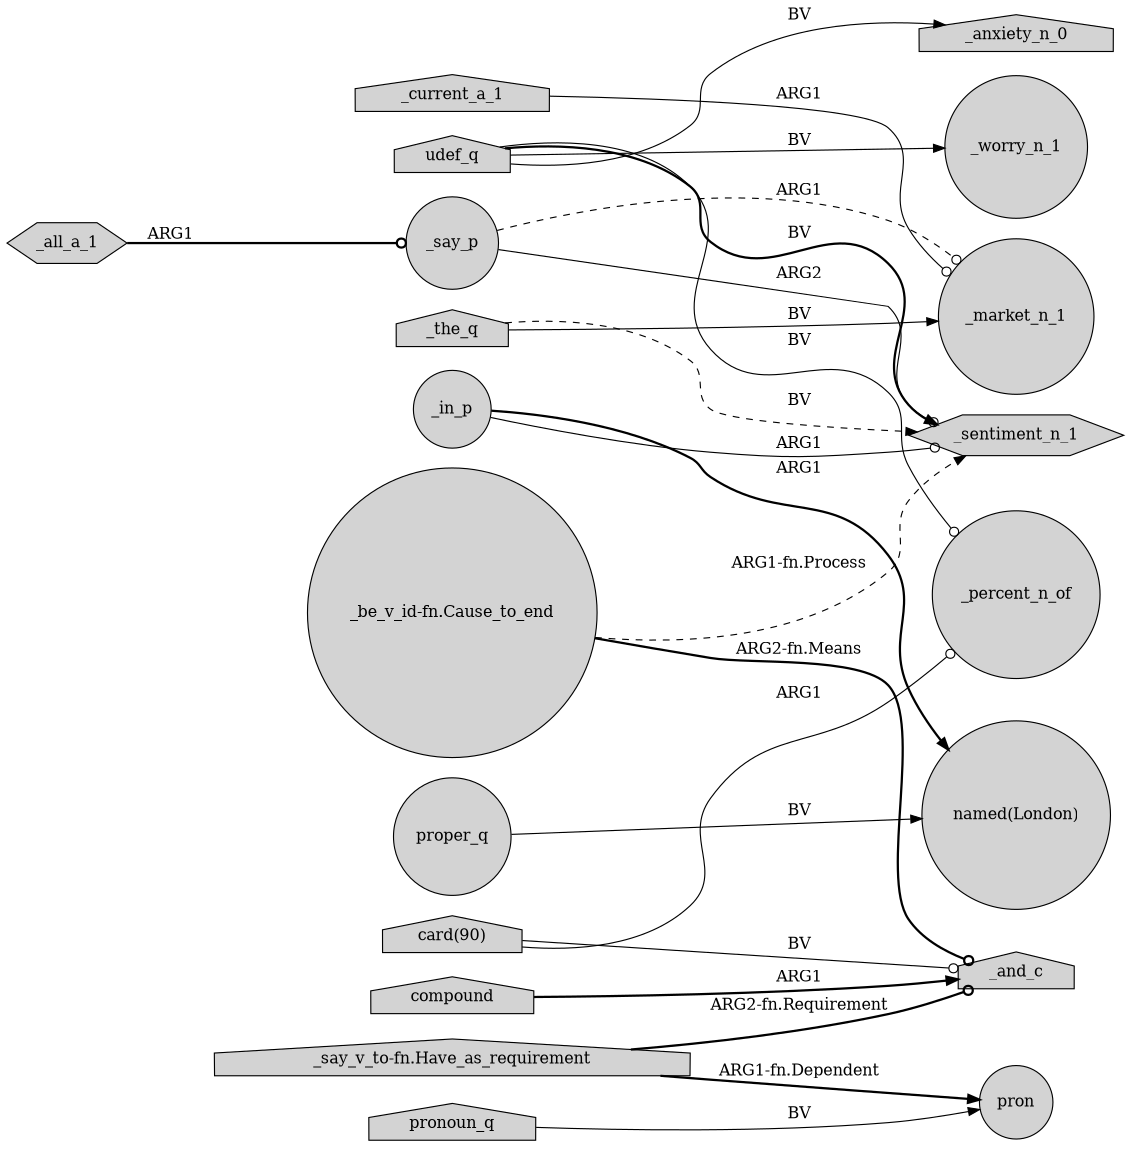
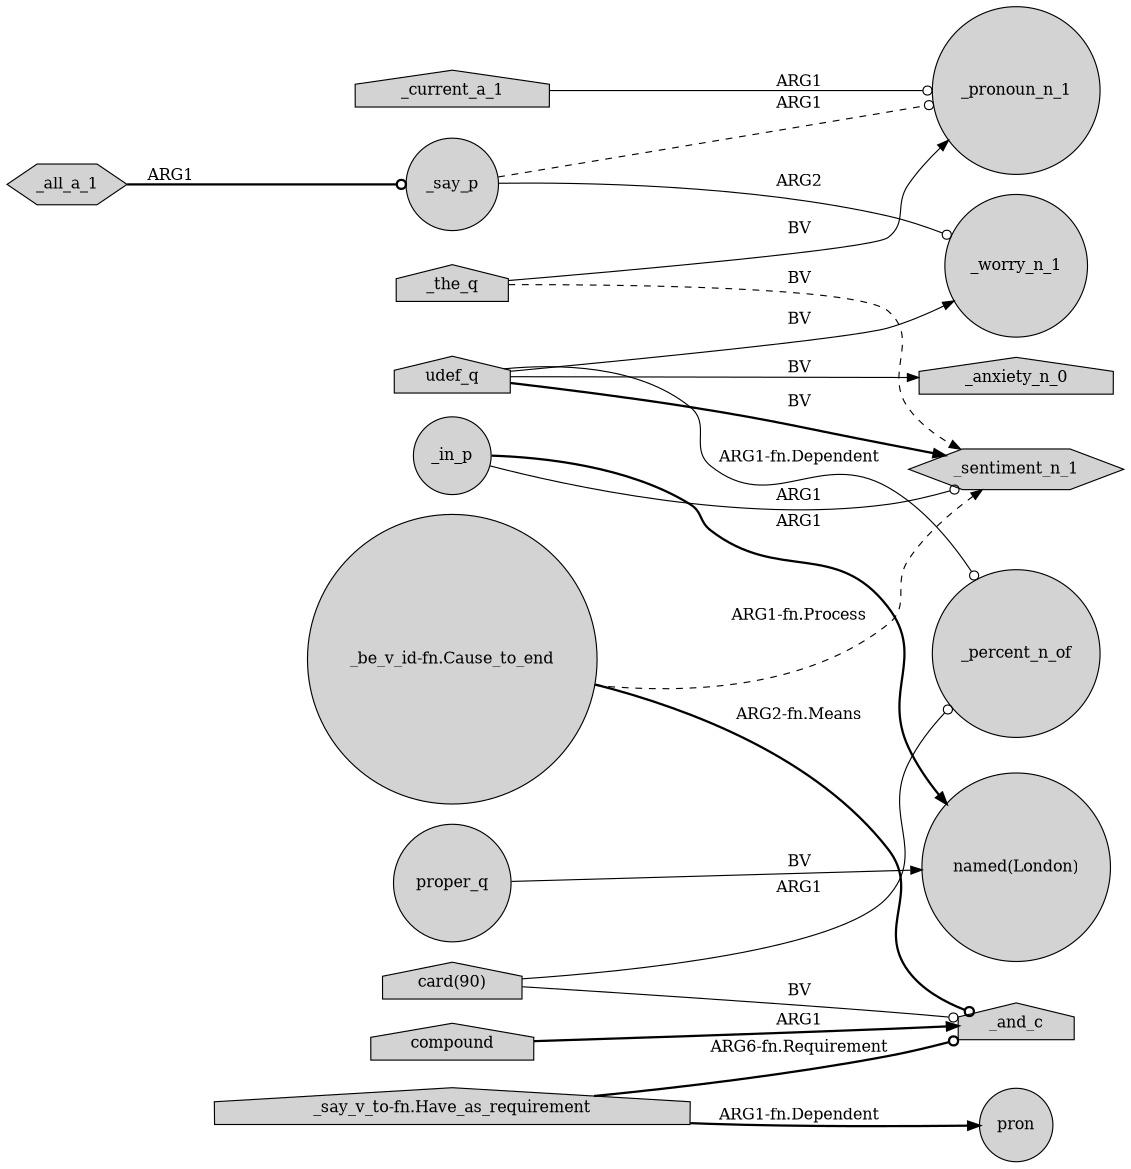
  digraph {
    rankdir=LR
    node [shape=house style=filled]
    edge [arrowhead=normal style=solid]
    udef_q
    _worry_n_1 [shape=circle]
    _sentiment_n_1 [shape=hexagon]
    _percent_n_of [shape=circle]
    n5 [label=_anxiety_n_0]
    _and_c
    compound
    _all_a_1 [shape=hexagon]
    n9 [label=_say_p shape=circle]
-   _market_n_1 [shape=circle]
+   _market_n_1 [shape=circle label=_pronoun_n_1]
    _in_p [shape=circle]
    "named(London)" [shape=circle]
    "_be_v_id-fn.Cause_to_end" [shape=circle]
    _the_q
-   pronoun_q
    pron [shape=circle]
    "_say_v_to-fn.Have_as_requirement"
    proper_q [shape=circle]
    _current_a_1
    "card(90)"
    udef_q -> _worry_n_1 [label=BV]
    udef_q -> _sentiment_n_1 [label=BV style=bold]
-   udef_q -> _percent_n_of [arrowhead=odot label=BV]
+   udef_q -> _percent_n_of [arrowhead=odot label="ARG1-fn.Dependent"]
    udef_q -> n5 [label=BV]
    compound -> _and_c [label=ARG1 style=bold]
    _all_a_1 -> n9 [arrowhead=odot label=ARG1 style=bold]
-   n9 -> _sentiment_n_1 [arrowhead=odot label=ARG2]
+   n9 -> _worry_n_1 [arrowhead=odot label=ARG2]
    n9 -> _market_n_1 [arrowhead=odot label=ARG1 style=dashed]
    _in_p -> _sentiment_n_1 [arrowhead=odot label=ARG1]
    _in_p -> "named(London)" [label=ARG1 style=bold]
    "_be_v_id-fn.Cause_to_end" -> _sentiment_n_1 [label="ARG1-fn.Process" style=dashed]
    "_be_v_id-fn.Cause_to_end" -> _and_c [arrowhead=odot label="ARG2-fn.Means" style=bold]
    _the_q -> _sentiment_n_1 [label=BV style=dashed]
    _the_q -> _market_n_1 [label=BV]
-   pronoun_q -> pron [label=BV]
-   "_say_v_to-fn.Have_as_requirement" -> _and_c [arrowhead=odot label="ARG2-fn.Requirement" style=bold]
+   "_say_v_to-fn.Have_as_requirement" -> _and_c [arrowhead=odot label="ARG6-fn.Requirement" style=bold]
    "_say_v_to-fn.Have_as_requirement" -> pron [label="ARG1-fn.Dependent" style=bold]
    proper_q -> "named(London)" [label=BV]
    _current_a_1 -> _market_n_1 [arrowhead=odot label=ARG1]
    "card(90)" -> _percent_n_of [arrowhead=odot label=ARG1]
    "card(90)" -> _and_c [arrowhead=odot label=BV]
  }
